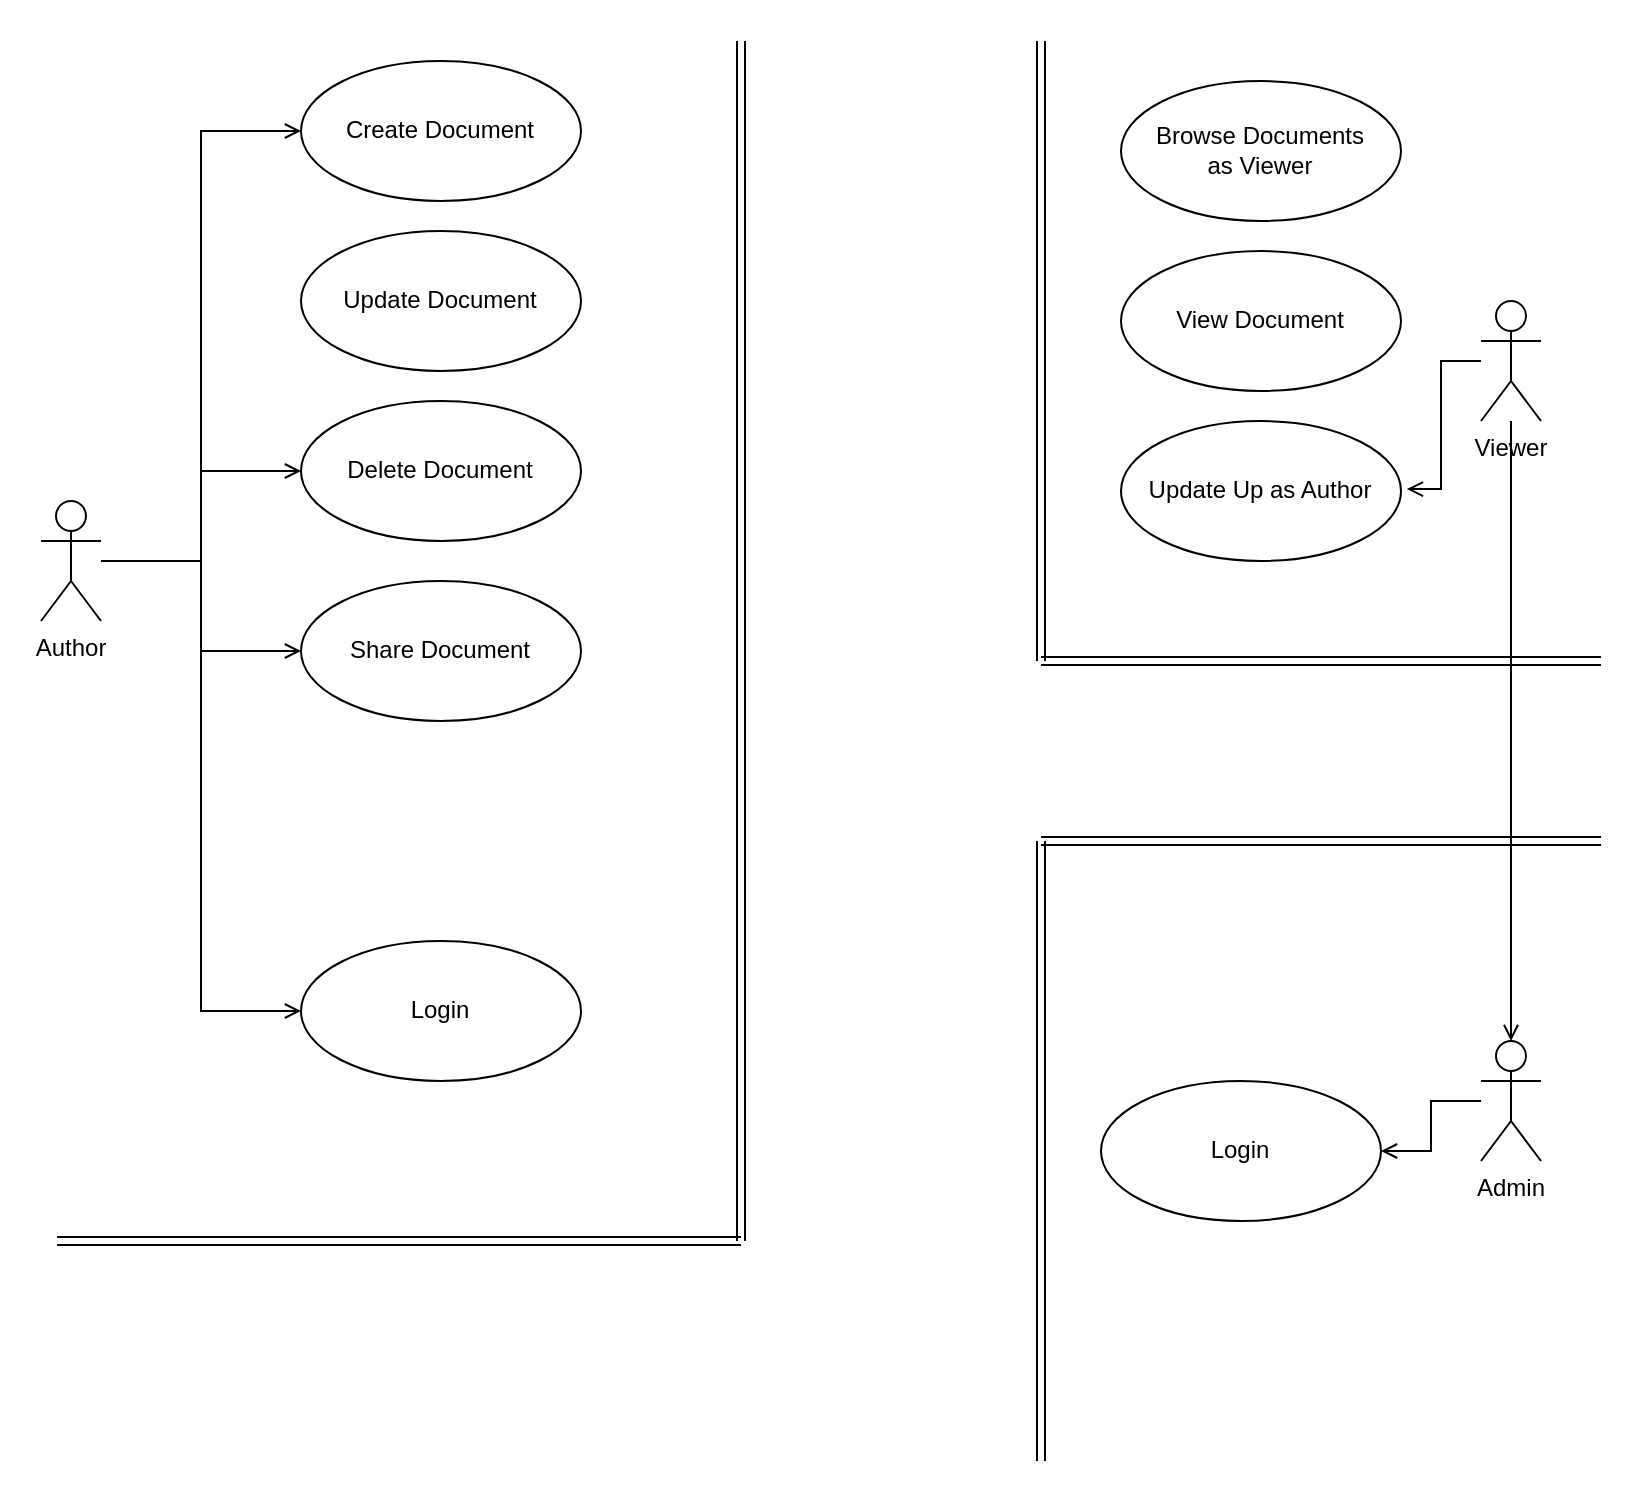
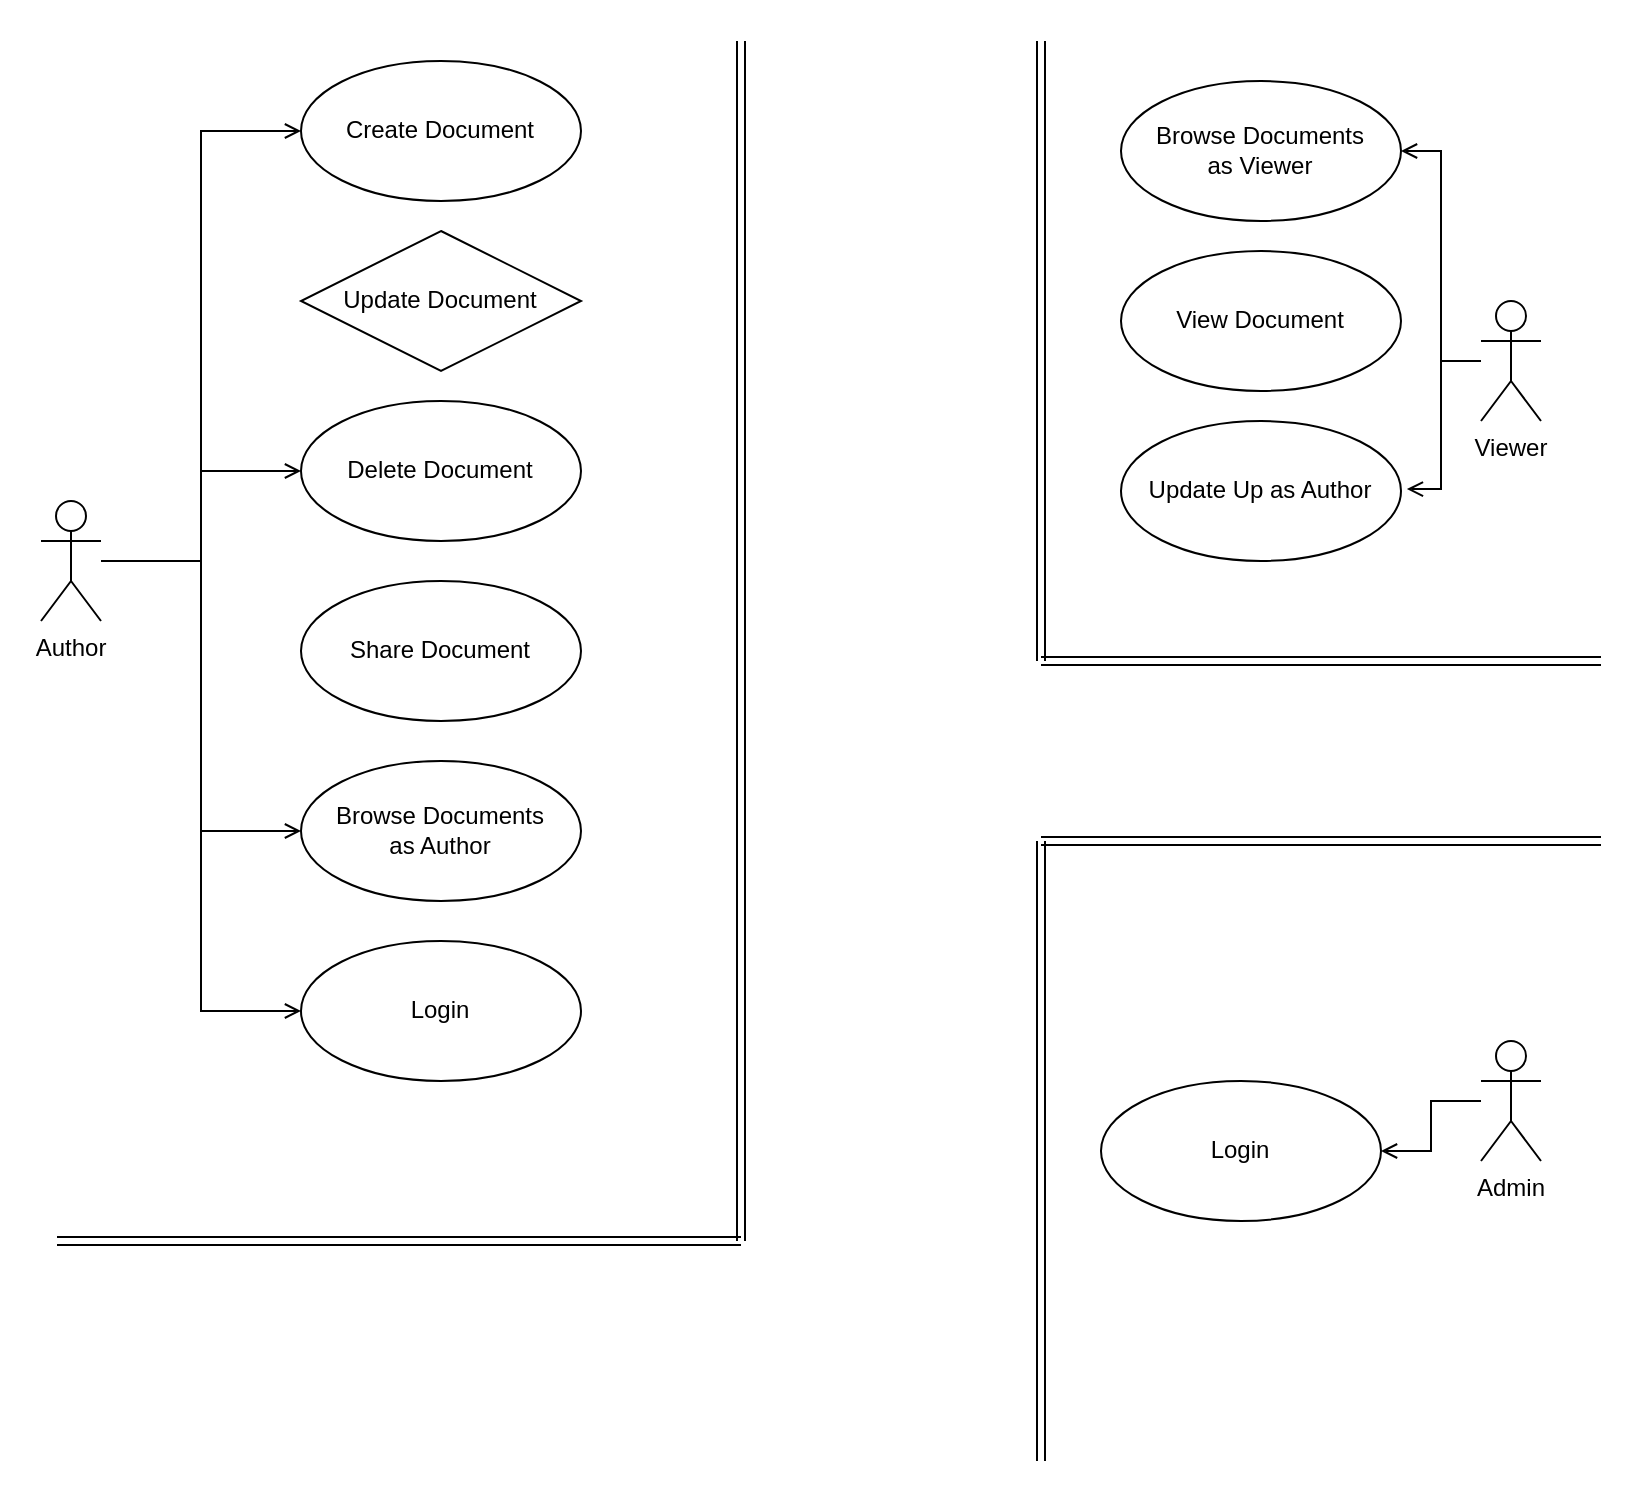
  <mxCell id="0" />
  <mxCell id="1" parent="0" />
  <mxCell id="2" style="edgeStyle=orthogonalEdgeStyle;rounded=0;orthogonalLoop=1;jettySize=auto;html=1;entryX=0;entryY=0.5;entryDx=0;entryDy=0;endArrow=open;endFill=0;" parent="1" source="7" target="11" edge="1"><mxGeometry relative="1" as="geometry" /></mxCell>
  <mxCell id="3" style="edgeStyle=orthogonalEdgeStyle;rounded=0;orthogonalLoop=1;jettySize=auto;html=1;endArrow=open;endFill=0;" parent="1" source="7" target="13" edge="1"><mxGeometry relative="1" as="geometry" /></mxCell>
- <mxCell id="4" style="edgeStyle=orthogonalEdgeStyle;rounded=0;orthogonalLoop=1;jettySize=auto;html=1;entryX=0;entryY=0.5;entryDx=0;entryDy=0;endArrow=open;endFill=0;" parent="1" source="7" target="14" edge="1"><mxGeometry relative="1" as="geometry" /></mxCell>
+ <mxCell id="5" style="edgeStyle=orthogonalEdgeStyle;rounded=0;orthogonalLoop=1;jettySize=auto;html=1;entryX=0;entryY=0.5;entryDx=0;entryDy=0;endArrow=open;endFill=0;" parent="1" source="7" target="15" edge="1"><mxGeometry relative="1" as="geometry" /></mxCell>
  <mxCell id="6" style="edgeStyle=orthogonalEdgeStyle;rounded=0;orthogonalLoop=1;jettySize=auto;html=1;entryX=0;entryY=0.5;entryDx=0;entryDy=0;endArrow=open;endFill=0;" parent="1" source="7" target="21" edge="1"><mxGeometry relative="1" as="geometry" /></mxCell>
  <mxCell id="7" value="Author" style="shape=umlActor;verticalLabelPosition=bottom;verticalAlign=top;html=1;outlineConnect=0;" parent="1" vertex="1"><mxGeometry x="20" y="250" width="30" height="60" as="geometry" /></mxCell>
- <mxCell id="8" style="edgeStyle=orthogonalEdgeStyle;rounded=0;orthogonalLoop=1;jettySize=auto;html=1;endArrow=open;endFill=0;" parent="1" source="10" target="20" edge="1"><mxGeometry relative="1" as="geometry" /></mxCell>
+ <mxCell id="8" style="edgeStyle=orthogonalEdgeStyle;rounded=0;orthogonalLoop=1;jettySize=auto;html=1;entryX=1;entryY=0.5;entryDx=0;entryDy=0;endArrow=open;endFill=0;" parent="1" source="10" target="16" edge="1"><mxGeometry relative="1" as="geometry" /></mxCell>
  <mxCell id="9" style="edgeStyle=orthogonalEdgeStyle;rounded=0;orthogonalLoop=1;jettySize=auto;html=1;entryX=1.021;entryY=0.486;entryDx=0;entryDy=0;entryPerimeter=0;endArrow=open;endFill=0;" parent="1" source="10" target="18" edge="1"><mxGeometry relative="1" as="geometry" /></mxCell>
  <mxCell id="10" value="Viewer" style="shape=umlActor;verticalLabelPosition=bottom;verticalAlign=top;html=1;outlineConnect=0;" parent="1" vertex="1"><mxGeometry x="740" y="150" width="30" height="60" as="geometry" /></mxCell>
  <mxCell id="11" value="Create Document" style="ellipse;whiteSpace=wrap;html=1;" parent="1" vertex="1"><mxGeometry x="150" y="30" width="140" height="70" as="geometry" /></mxCell>
- <mxCell id="12" value="Update Document" style="ellipse;whiteSpace=wrap;html=1;" parent="1" vertex="1"><mxGeometry x="150" y="115" width="140" height="70" as="geometry" /></mxCell>
+ <mxCell id="12" value="Update Document" style="rhombus;whiteSpace=wrap;html=1;" parent="1" vertex="1"><mxGeometry x="150" y="115" width="140" height="70" as="geometry" /></mxCell>
  <mxCell id="13" value="Delete Document" style="ellipse;whiteSpace=wrap;html=1;" parent="1" vertex="1"><mxGeometry x="150" y="200" width="140" height="70" as="geometry" /></mxCell>
  <mxCell id="14" value="Share Document" style="ellipse;whiteSpace=wrap;html=1;" parent="1" vertex="1"><mxGeometry x="150" y="290" width="140" height="70" as="geometry" /></mxCell>
+ <mxCell id="15" value="Browse Documents&lt;br&gt;as Author" style="ellipse;whiteSpace=wrap;html=1;" parent="1" vertex="1"><mxGeometry x="150" y="380" width="140" height="70" as="geometry" /></mxCell>
  <mxCell id="16" value="Browse Documents&lt;br&gt;as Viewer" style="ellipse;whiteSpace=wrap;html=1;" parent="1" vertex="1"><mxGeometry x="560" y="40" width="140" height="70" as="geometry" /></mxCell>
  <mxCell id="17" value="View Document" style="ellipse;whiteSpace=wrap;html=1;" parent="1" vertex="1"><mxGeometry x="560" y="125" width="140" height="70" as="geometry" /></mxCell>
  <mxCell id="18" value="Update Up as Author" style="ellipse;whiteSpace=wrap;html=1;" parent="1" vertex="1"><mxGeometry x="560" y="210" width="140" height="70" as="geometry" /></mxCell>
  <mxCell id="19" style="edgeStyle=orthogonalEdgeStyle;rounded=0;orthogonalLoop=1;jettySize=auto;html=1;entryX=1;entryY=0.5;entryDx=0;entryDy=0;endArrow=open;endFill=0;" parent="1" source="20" target="28" edge="1"><mxGeometry relative="1" as="geometry" /></mxCell>
  <mxCell id="20" value="Admin" style="shape=umlActor;verticalLabelPosition=bottom;verticalAlign=top;html=1;" parent="1" vertex="1"><mxGeometry x="740" y="520" width="30" height="60" as="geometry" /></mxCell>
  <mxCell id="21" value="Login" style="ellipse;whiteSpace=wrap;html=1;" parent="1" vertex="1"><mxGeometry x="150" y="470" width="140" height="70" as="geometry" /></mxCell>
  <mxCell id="22" value="" style="shape=link;html=1;endArrow=open;endFill=0;" parent="1" edge="1"><mxGeometry width="100" relative="1" as="geometry"><mxPoint x="370" y="20" as="sourcePoint" /><mxPoint x="370" y="620" as="targetPoint" /></mxGeometry></mxCell>
  <mxCell id="23" value="" style="shape=link;html=1;endArrow=open;endFill=0;" parent="1" edge="1"><mxGeometry width="100" relative="1" as="geometry"><mxPoint x="28" y="620" as="sourcePoint" /><mxPoint x="370" y="620" as="targetPoint" /></mxGeometry></mxCell>
  <mxCell id="24" value="" style="shape=link;html=1;endArrow=open;endFill=0;" parent="1" edge="1"><mxGeometry width="100" relative="1" as="geometry"><mxPoint x="520" y="20" as="sourcePoint" /><mxPoint x="520" y="330" as="targetPoint" /></mxGeometry></mxCell>
  <mxCell id="25" value="" style="shape=link;html=1;endArrow=open;endFill=0;" parent="1" edge="1"><mxGeometry width="100" relative="1" as="geometry"><mxPoint x="800" y="330" as="sourcePoint" /><mxPoint x="520" y="330" as="targetPoint" /></mxGeometry></mxCell>
  <mxCell id="26" value="" style="shape=link;html=1;endArrow=open;endFill=0;" parent="1" edge="1"><mxGeometry width="100" relative="1" as="geometry"><mxPoint x="520" y="420" as="sourcePoint" /><mxPoint x="520" y="730" as="targetPoint" /></mxGeometry></mxCell>
  <mxCell id="27" value="" style="shape=link;html=1;endArrow=open;endFill=0;" parent="1" edge="1"><mxGeometry width="100" relative="1" as="geometry"><mxPoint x="800" y="420" as="sourcePoint" /><mxPoint x="520" y="420" as="targetPoint" /></mxGeometry></mxCell>
  <mxCell id="28" value="Login" style="ellipse;whiteSpace=wrap;html=1;" parent="1" vertex="1"><mxGeometry x="550" y="540" width="140" height="70" as="geometry" /></mxCell>
